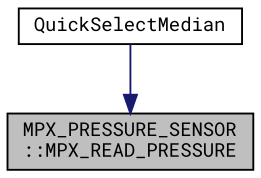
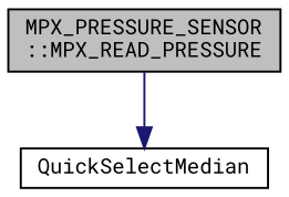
  digraph {
    rankdir=TB
    fontname="Roboto Mono"
    node [color=black fontname="Roboto Mono" fontsize=10 shape=record style=filled]
    n1 [fillcolor=grey75 fontcolor=black height=0.2 label="MPX_PRESSURE_SENSOR\l::MPX_READ_PRESSURE" width=0.4]
    n2 [fillcolor=white height=0.2 label=QuickSelectMedian width=0.4]
-   n2 -> n1 [color=midnightblue fontname="Roboto Mono" fontsize=10 labelfontname=Helvetica labelfontsize=10 style=solid]
+   n1 -> n2 [color=midnightblue fontname="Roboto Mono" fontsize=10 labelfontname=Helvetica labelfontsize=10 style=solid]
  }
